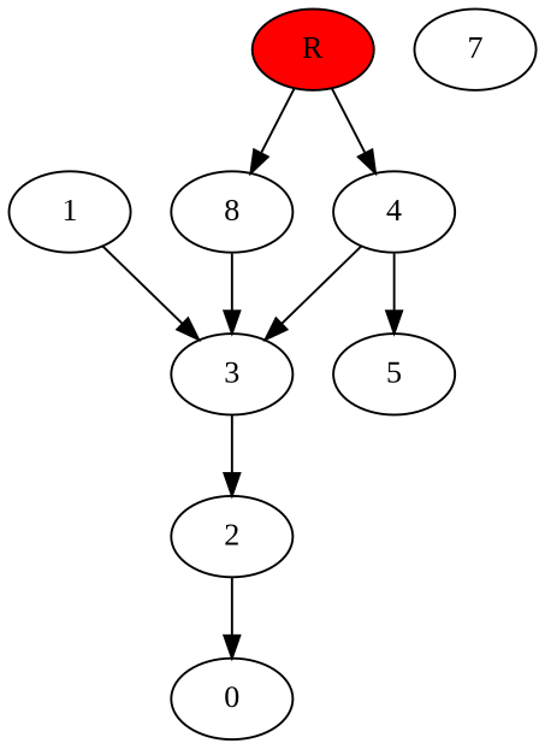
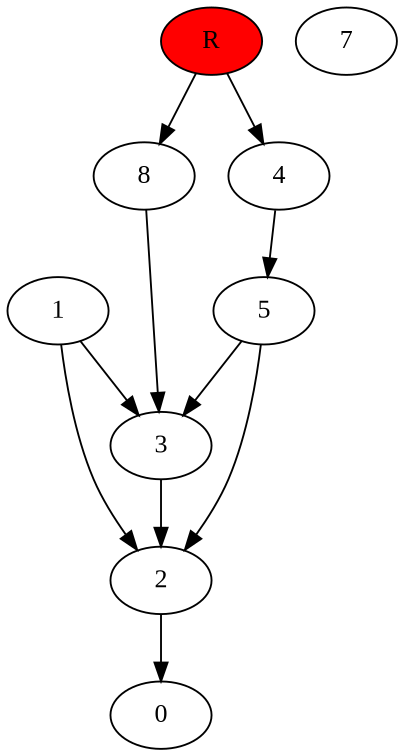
  digraph {
    fontname="Liberation Serif"
    node [fontname="Liberation Serif"]
    edge [fontname="Liberation Serif"]
    1
    2
    3
    n4 [label=0]
    8
    4
    5
    7
    R [fillcolor="#ff0000" style=filled]
+   1 -> 2
    1 -> 3
    2 -> n4
    3 -> 2
    8 -> 3
    4 -> 5
-   4 -> 3
+   5 -> 2
+   5 -> 3
    R -> 8
    R -> 4
  }
